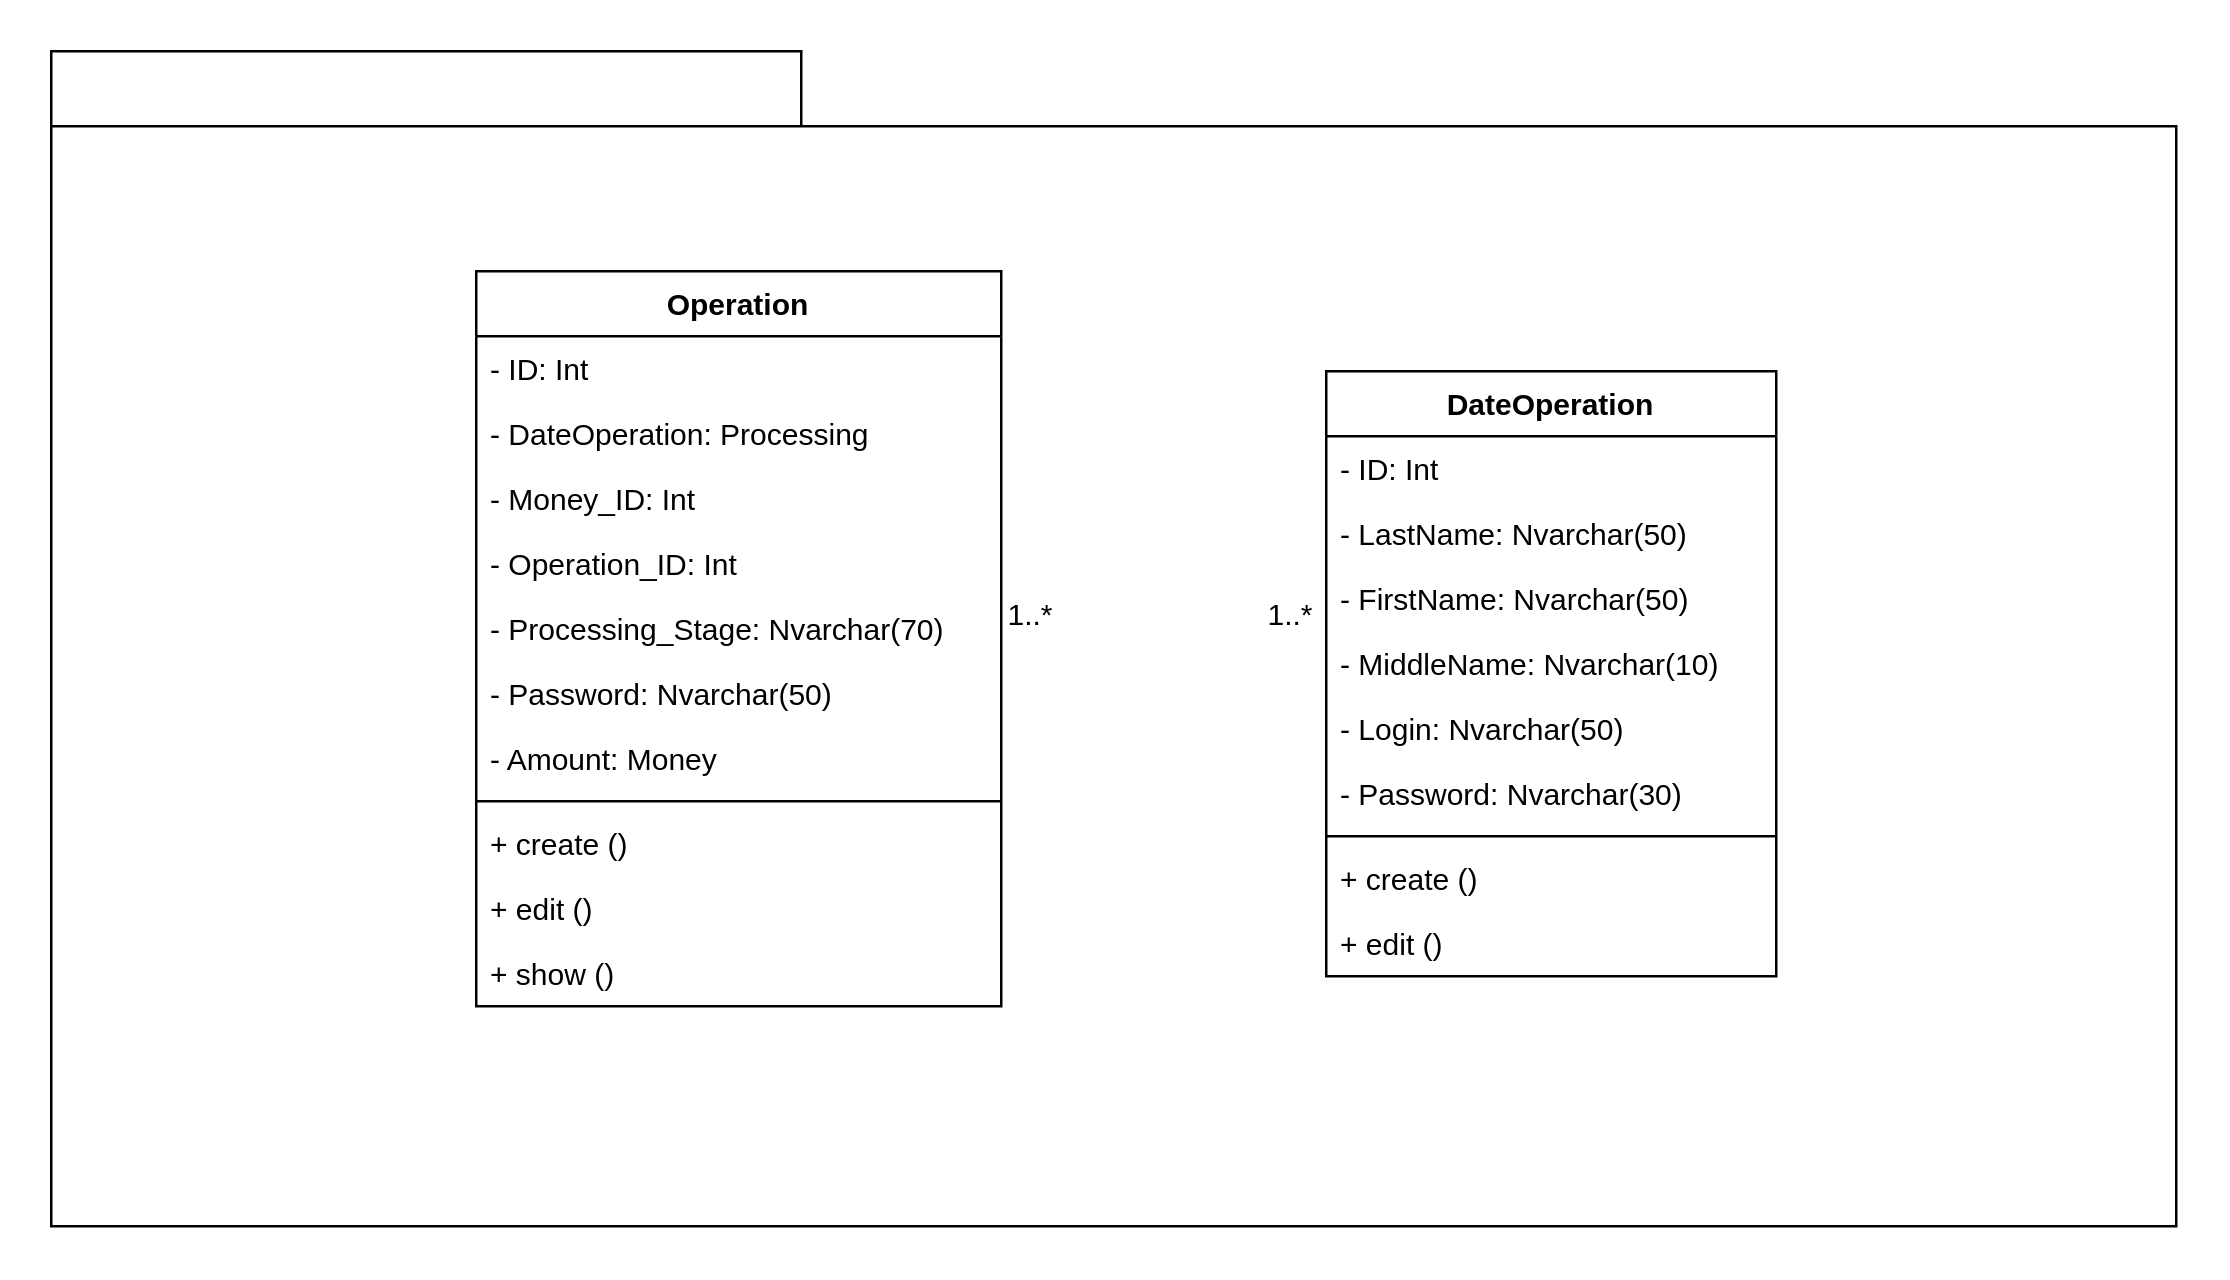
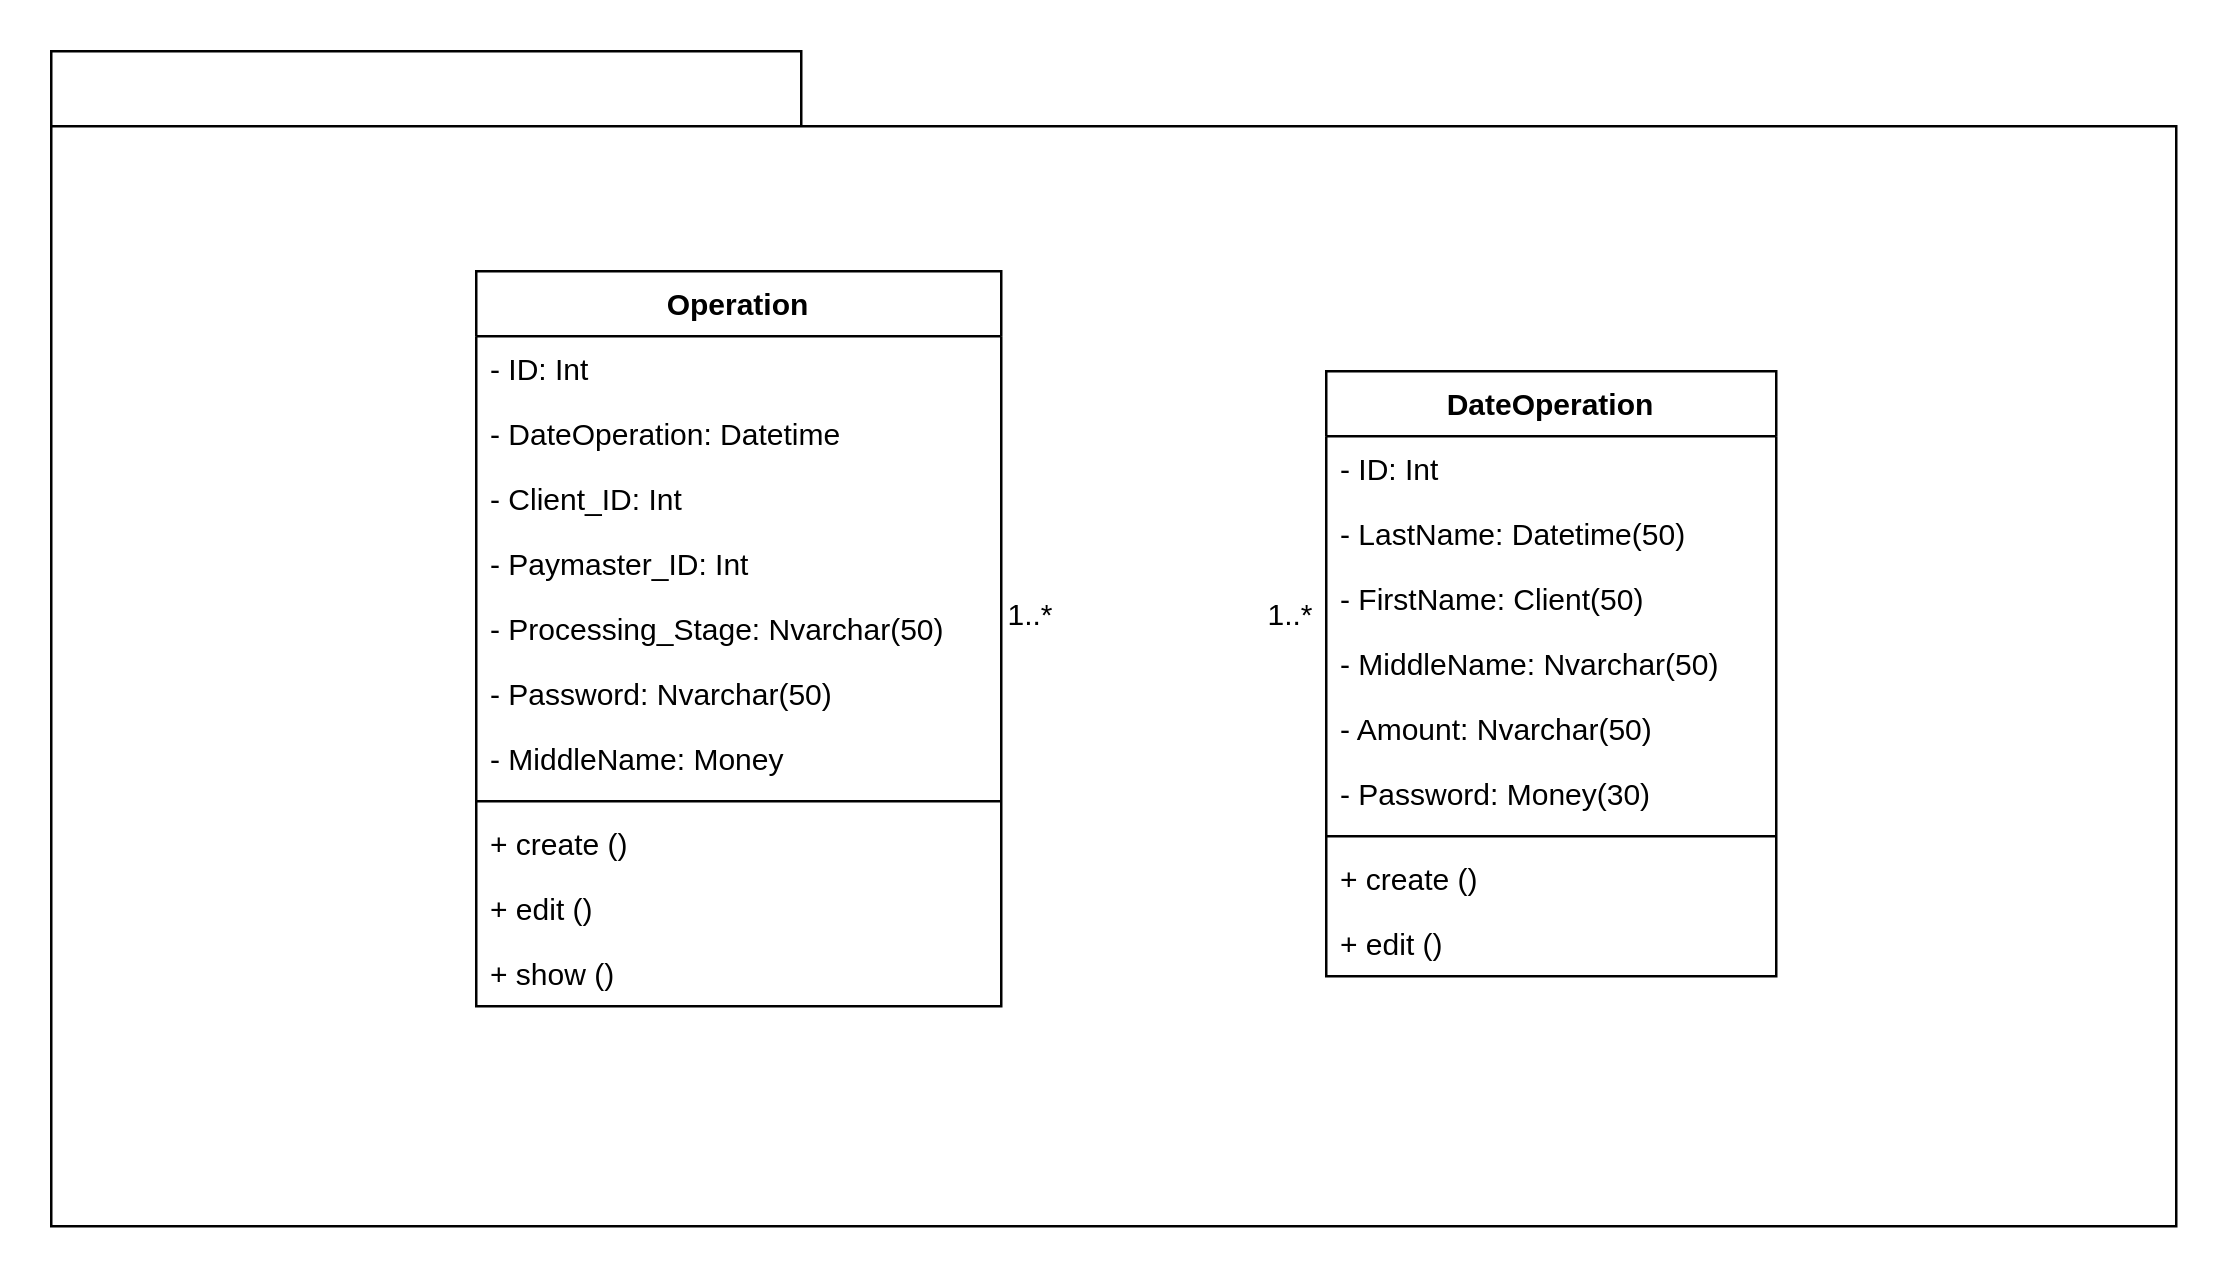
  <mxCell id="0" />
  <mxCell id="1" parent="0" />
  <mxCell id="2" value="package" style="shape=folder;fontStyle=1;spacingTop=10;tabWidth=300;tabHeight=30;tabPosition=left;html=1;shadow=0;labelBackgroundColor=none;sketch=0;gradientColor=none;backgroundOutline=0;noLabel=1;fontColor=none;labelBorderColor=none;" parent="1" vertex="1"><mxGeometry x="20" y="20" width="850" height="470" as="geometry" /></mxCell>
  <mxCell id="3" value="DateOperation" style="swimlane;fontStyle=1;align=center;verticalAlign=top;childLayout=stackLayout;horizontal=1;startSize=26;horizontalStack=0;resizeParent=1;resizeParentMax=0;resizeLast=0;collapsible=1;marginBottom=0;" parent="1" vertex="1"><mxGeometry x="530" y="148" width="180" height="242" as="geometry" /></mxCell>
  <mxCell id="4" value="- ID: Int" style="text;strokeColor=none;fillColor=none;align=left;verticalAlign=top;spacingLeft=4;spacingRight=4;overflow=hidden;rotatable=0;points=[[0,0.5],[1,0.5]];portConstraint=eastwest;" parent="3" vertex="1"><mxGeometry y="26" width="180" height="26" as="geometry" /></mxCell>
- <mxCell id="5" value="- LastName: Nvarchar(50)" style="text;strokeColor=none;fillColor=none;align=left;verticalAlign=top;spacingLeft=4;spacingRight=4;overflow=hidden;rotatable=0;points=[[0,0.5],[1,0.5]];portConstraint=eastwest;" parent="3" vertex="1"><mxGeometry y="52" width="180" height="26" as="geometry" /></mxCell>
- <mxCell id="6" value="- FirstName: Nvarchar(50)" style="text;strokeColor=none;fillColor=none;align=left;verticalAlign=top;spacingLeft=4;spacingRight=4;overflow=hidden;rotatable=0;points=[[0,0.5],[1,0.5]];portConstraint=eastwest;" parent="3" vertex="1"><mxGeometry y="78" width="180" height="26" as="geometry" /></mxCell>
- <mxCell id="7" value="- MiddleName: Nvarchar(10)" style="text;strokeColor=none;fillColor=none;align=left;verticalAlign=top;spacingLeft=4;spacingRight=4;overflow=hidden;rotatable=0;points=[[0,0.5],[1,0.5]];portConstraint=eastwest;" parent="3" vertex="1"><mxGeometry y="104" width="180" height="26" as="geometry" /></mxCell>
- <mxCell id="8" value="- Login: Nvarchar(50)" style="text;strokeColor=none;fillColor=none;align=left;verticalAlign=top;spacingLeft=4;spacingRight=4;overflow=hidden;rotatable=0;points=[[0,0.5],[1,0.5]];portConstraint=eastwest;" parent="3" vertex="1"><mxGeometry y="130" width="180" height="26" as="geometry" /></mxCell>
- <mxCell id="9" value="- Password: Nvarchar(30)" style="text;strokeColor=none;fillColor=none;align=left;verticalAlign=top;spacingLeft=4;spacingRight=4;overflow=hidden;rotatable=0;points=[[0,0.5],[1,0.5]];portConstraint=eastwest;" parent="3" vertex="1"><mxGeometry y="156" width="180" height="26" as="geometry" /></mxCell>
+ <mxCell id="5" value="- LastName: Datetime(50)" style="text;strokeColor=none;fillColor=none;align=left;verticalAlign=top;spacingLeft=4;spacingRight=4;overflow=hidden;rotatable=0;points=[[0,0.5],[1,0.5]];portConstraint=eastwest;" parent="3" vertex="1"><mxGeometry y="52" width="180" height="26" as="geometry" /></mxCell>
+ <mxCell id="6" value="- FirstName: Client(50)" style="text;strokeColor=none;fillColor=none;align=left;verticalAlign=top;spacingLeft=4;spacingRight=4;overflow=hidden;rotatable=0;points=[[0,0.5],[1,0.5]];portConstraint=eastwest;" parent="3" vertex="1"><mxGeometry y="78" width="180" height="26" as="geometry" /></mxCell>
+ <mxCell id="7" value="- MiddleName: Nvarchar(50)" style="text;strokeColor=none;fillColor=none;align=left;verticalAlign=top;spacingLeft=4;spacingRight=4;overflow=hidden;rotatable=0;points=[[0,0.5],[1,0.5]];portConstraint=eastwest;" parent="3" vertex="1"><mxGeometry y="104" width="180" height="26" as="geometry" /></mxCell>
+ <mxCell id="8" value="- Amount: Nvarchar(50)" style="text;strokeColor=none;fillColor=none;align=left;verticalAlign=top;spacingLeft=4;spacingRight=4;overflow=hidden;rotatable=0;points=[[0,0.5],[1,0.5]];portConstraint=eastwest;" parent="3" vertex="1"><mxGeometry y="130" width="180" height="26" as="geometry" /></mxCell>
+ <mxCell id="9" value="- Password: Money(30)" style="text;strokeColor=none;fillColor=none;align=left;verticalAlign=top;spacingLeft=4;spacingRight=4;overflow=hidden;rotatable=0;points=[[0,0.5],[1,0.5]];portConstraint=eastwest;" parent="3" vertex="1"><mxGeometry y="156" width="180" height="26" as="geometry" /></mxCell>
  <mxCell id="10" value="" style="line;strokeWidth=1;fillColor=none;align=left;verticalAlign=middle;spacingTop=-1;spacingLeft=3;spacingRight=3;rotatable=0;labelPosition=right;points=[];portConstraint=eastwest;" parent="3" vertex="1"><mxGeometry y="182" width="180" height="8" as="geometry" /></mxCell>
  <mxCell id="11" value="+ create ()" style="text;strokeColor=none;fillColor=none;align=left;verticalAlign=top;spacingLeft=4;spacingRight=4;overflow=hidden;rotatable=0;points=[[0,0.5],[1,0.5]];portConstraint=eastwest;" parent="3" vertex="1"><mxGeometry y="190" width="180" height="26" as="geometry" /></mxCell>
  <mxCell id="12" value="+ edit ()" style="text;strokeColor=none;fillColor=none;align=left;verticalAlign=top;spacingLeft=4;spacingRight=4;overflow=hidden;rotatable=0;points=[[0,0.5],[1,0.5]];portConstraint=eastwest;" parent="3" vertex="1"><mxGeometry y="216" width="180" height="26" as="geometry" /></mxCell>
  <mxCell id="13" value="Operation" style="swimlane;fontStyle=1;align=center;verticalAlign=top;childLayout=stackLayout;horizontal=1;startSize=26;horizontalStack=0;resizeParent=1;resizeParentMax=0;resizeLast=0;collapsible=1;marginBottom=0;" parent="1" vertex="1"><mxGeometry x="190" y="108" width="210" height="294" as="geometry" /></mxCell>
  <mxCell id="14" value="- ID: Int" style="text;strokeColor=none;fillColor=none;align=left;verticalAlign=top;spacingLeft=4;spacingRight=4;overflow=hidden;rotatable=0;points=[[0,0.5],[1,0.5]];portConstraint=eastwest;" parent="13" vertex="1"><mxGeometry y="26" width="210" height="26" as="geometry" /></mxCell>
- <mxCell id="15" value="- DateOperation: Processing" style="text;strokeColor=none;fillColor=none;align=left;verticalAlign=top;spacingLeft=4;spacingRight=4;overflow=hidden;rotatable=0;points=[[0,0.5],[1,0.5]];portConstraint=eastwest;" parent="13" vertex="1"><mxGeometry y="52" width="210" height="26" as="geometry" /></mxCell>
- <mxCell id="16" value="- Money_ID: Int" style="text;strokeColor=none;fillColor=none;align=left;verticalAlign=top;spacingLeft=4;spacingRight=4;overflow=hidden;rotatable=0;points=[[0,0.5],[1,0.5]];portConstraint=eastwest;" parent="13" vertex="1"><mxGeometry y="78" width="210" height="26" as="geometry" /></mxCell>
- <mxCell id="17" value="- Operation_ID: Int" style="text;strokeColor=none;fillColor=none;align=left;verticalAlign=top;spacingLeft=4;spacingRight=4;overflow=hidden;rotatable=0;points=[[0,0.5],[1,0.5]];portConstraint=eastwest;" parent="13" vertex="1"><mxGeometry y="104" width="210" height="26" as="geometry" /></mxCell>
- <mxCell id="18" value="- Processing_Stage: Nvarchar(70)" style="text;strokeColor=none;fillColor=none;align=left;verticalAlign=top;spacingLeft=4;spacingRight=4;overflow=hidden;rotatable=0;points=[[0,0.5],[1,0.5]];portConstraint=eastwest;" parent="13" vertex="1"><mxGeometry y="130" width="210" height="26" as="geometry" /></mxCell>
+ <mxCell id="15" value="- DateOperation: Datetime" style="text;strokeColor=none;fillColor=none;align=left;verticalAlign=top;spacingLeft=4;spacingRight=4;overflow=hidden;rotatable=0;points=[[0,0.5],[1,0.5]];portConstraint=eastwest;" parent="13" vertex="1"><mxGeometry y="52" width="210" height="26" as="geometry" /></mxCell>
+ <mxCell id="16" value="- Client_ID: Int" style="text;strokeColor=none;fillColor=none;align=left;verticalAlign=top;spacingLeft=4;spacingRight=4;overflow=hidden;rotatable=0;points=[[0,0.5],[1,0.5]];portConstraint=eastwest;" parent="13" vertex="1"><mxGeometry y="78" width="210" height="26" as="geometry" /></mxCell>
+ <mxCell id="17" value="- Paymaster_ID: Int" style="text;strokeColor=none;fillColor=none;align=left;verticalAlign=top;spacingLeft=4;spacingRight=4;overflow=hidden;rotatable=0;points=[[0,0.5],[1,0.5]];portConstraint=eastwest;" parent="13" vertex="1"><mxGeometry y="104" width="210" height="26" as="geometry" /></mxCell>
+ <mxCell id="18" value="- Processing_Stage: Nvarchar(50)" style="text;strokeColor=none;fillColor=none;align=left;verticalAlign=top;spacingLeft=4;spacingRight=4;overflow=hidden;rotatable=0;points=[[0,0.5],[1,0.5]];portConstraint=eastwest;" parent="13" vertex="1"><mxGeometry y="130" width="210" height="26" as="geometry" /></mxCell>
  <mxCell id="19" value="- Password: Nvarchar(50)" style="text;strokeColor=none;fillColor=none;align=left;verticalAlign=top;spacingLeft=4;spacingRight=4;overflow=hidden;rotatable=0;points=[[0,0.5],[1,0.5]];portConstraint=eastwest;" parent="13" vertex="1"><mxGeometry y="156" width="210" height="26" as="geometry" /></mxCell>
- <mxCell id="20" value="- Amount: Money" style="text;strokeColor=none;fillColor=none;align=left;verticalAlign=top;spacingLeft=4;spacingRight=4;overflow=hidden;rotatable=0;points=[[0,0.5],[1,0.5]];portConstraint=eastwest;" parent="13" vertex="1"><mxGeometry y="182" width="210" height="26" as="geometry" /></mxCell>
+ <mxCell id="20" value="- MiddleName: Money" style="text;strokeColor=none;fillColor=none;align=left;verticalAlign=top;spacingLeft=4;spacingRight=4;overflow=hidden;rotatable=0;points=[[0,0.5],[1,0.5]];portConstraint=eastwest;" parent="13" vertex="1"><mxGeometry y="182" width="210" height="26" as="geometry" /></mxCell>
  <mxCell id="21" value="" style="line;strokeWidth=1;fillColor=none;align=left;verticalAlign=middle;spacingTop=-1;spacingLeft=3;spacingRight=3;rotatable=0;labelPosition=right;points=[];portConstraint=eastwest;" parent="13" vertex="1"><mxGeometry y="208" width="210" height="8" as="geometry" /></mxCell>
  <mxCell id="22" value="+ create ()" style="text;strokeColor=none;fillColor=none;align=left;verticalAlign=top;spacingLeft=4;spacingRight=4;overflow=hidden;rotatable=0;points=[[0,0.5],[1,0.5]];portConstraint=eastwest;" parent="13" vertex="1"><mxGeometry y="216" width="210" height="26" as="geometry" /></mxCell>
  <mxCell id="23" value="+ edit ()" style="text;strokeColor=none;fillColor=none;align=left;verticalAlign=top;spacingLeft=4;spacingRight=4;overflow=hidden;rotatable=0;points=[[0,0.5],[1,0.5]];portConstraint=eastwest;" parent="13" vertex="1"><mxGeometry y="242" width="210" height="26" as="geometry" /></mxCell>
  <mxCell id="24" value="+ show ()" style="text;strokeColor=none;fillColor=none;align=left;verticalAlign=top;spacingLeft=4;spacingRight=4;overflow=hidden;rotatable=0;points=[[0,0.5],[1,0.5]];portConstraint=eastwest;" parent="13" vertex="1"><mxGeometry y="268" width="210" height="26" as="geometry" /></mxCell>
  <mxCell id="25" value="1..*" style="text;html=1;strokeColor=none;fillColor=none;align=center;verticalAlign=middle;whiteSpace=wrap;rounded=0;" parent="1" vertex="1"><mxGeometry x="496" y="236" width="40" height="20" as="geometry" /></mxCell>
  <mxCell id="26" value="1..*" style="text;html=1;strokeColor=none;fillColor=none;align=center;verticalAlign=middle;whiteSpace=wrap;rounded=0;" parent="1" vertex="1"><mxGeometry x="392" y="236" width="40" height="20" as="geometry" /></mxCell>
